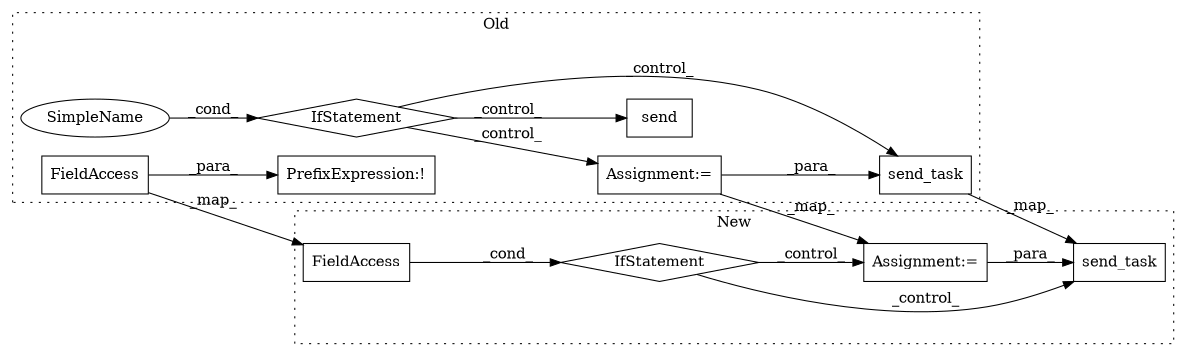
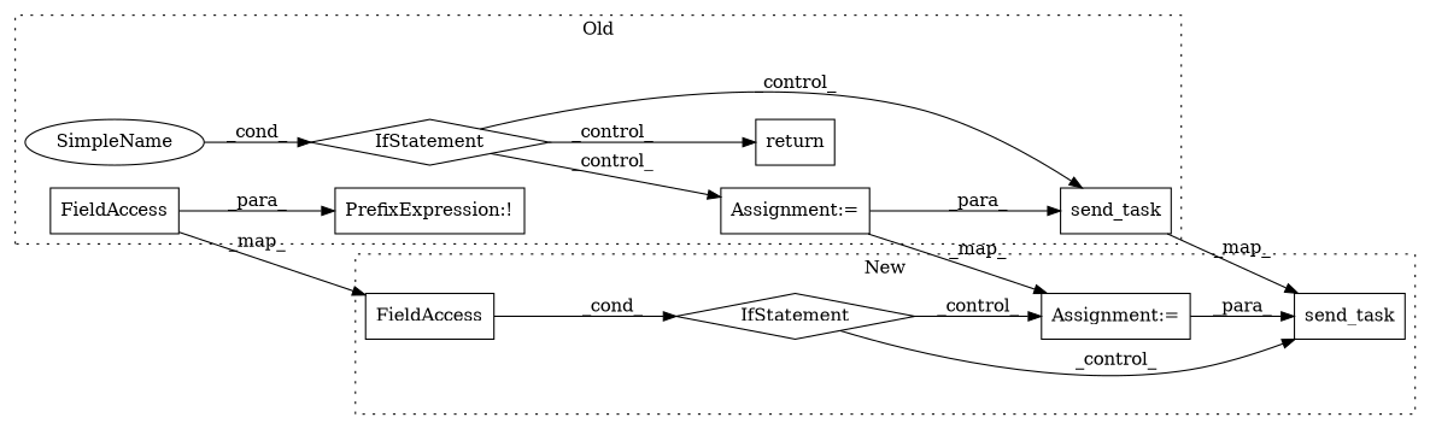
  digraph {
    rankdir=LR
    node [a=32 l=1 s=2676 shape=box]
    n1 [l="10,1" label=send_task s="2755,3006"]
    n2 [a=25 l="4,2" label=IfStatement s="2672,2691" shape=diamond]
-   n3 [a=41 l=7 label=send s=2701]
+   n3 [a=41 l=7 label=return s=2701]
    n4 [a=38 label="PrefixExpression:!"]
    n5 [a=42 label=SimpleName shape=ellipse l="" s=""]
    n6 [a=22 l=14 label=FieldAccess s=2677]
    n7 [a=7 label="Assignment:=" s=2726]
    n8 [l="10,1" label=send_task s="2738,2989"]
    n9 [a=25 l="4,2" label=IfStatement s="2672,2690" shape=diamond]
    n10 [a=22 l=14 label=FieldAccess]
    n11 [a=7 label="Assignment:=" s=2707]
    subgraph cluster_1 {
      label=Old
      style=dotted
      n1
      n2
      n3
      n4
      n5
      n6
      n7
    }
    subgraph cluster_2 {
      label=New
      style=dotted
      n8
      n9
      n10
      n11
    }
    n1 -> n8 [label=_map_]
    n2 -> n1 [label=_control_]
    n2 -> n3 [label=_control_]
    n2 -> n7 [label=_control_]
    n5 -> n2 [label=_cond_]
    n6 -> n4 [label=_para_]
    n6 -> n10 [label=_map_]
    n7 -> n1 [label=_para_]
    n7 -> n11 [label=_map_]
    n9 -> n8 [label=_control_]
    n9 -> n11 [label=_control_]
    n10 -> n9 [label=_cond_]
    n11 -> n8 [label=_para_]
  }
